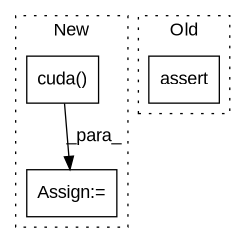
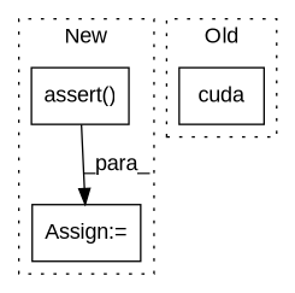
  digraph {
    fontname="Liberation Sans"
    node [shape=box fontname="Liberation Sans"]
-   n1 [a=75 l=15 label="cuda()" s=436]
+   n1 [a=75 l=15 label="assert()" s=436]
    n2 [a=68 l=3 label="Assign:=" s=562]
-   n3 [a=65 l=7 label=assert s=529]
+   n3 [a=65 l=7 label=cuda s=529]
    subgraph cluster_1 {
      label=New
      style=dotted
      n1
      n2
    }
    subgraph cluster_2 {
      label=Old
      style=dotted
      n3
    }
    n1 -> n2 [label=_para_ fontname="Liberation Sans"]
  }
